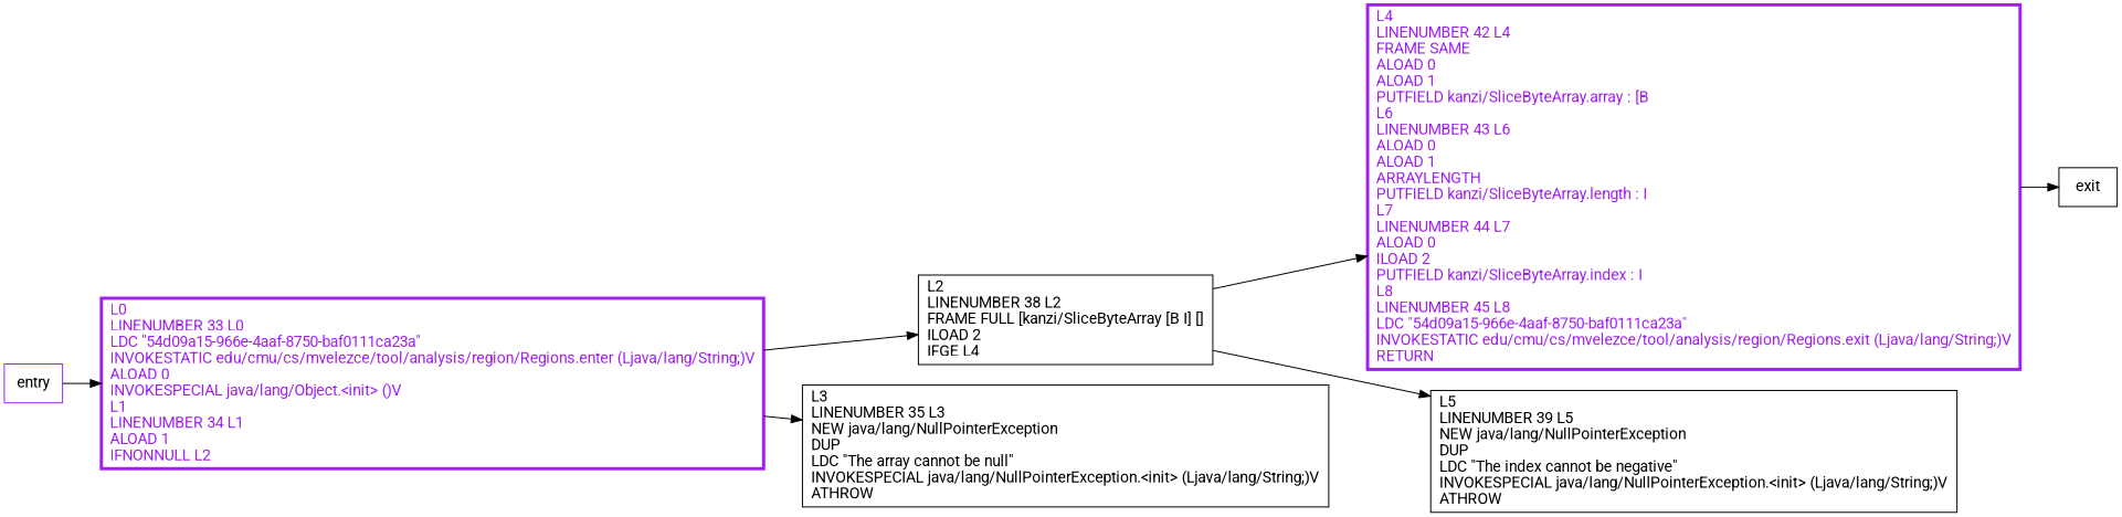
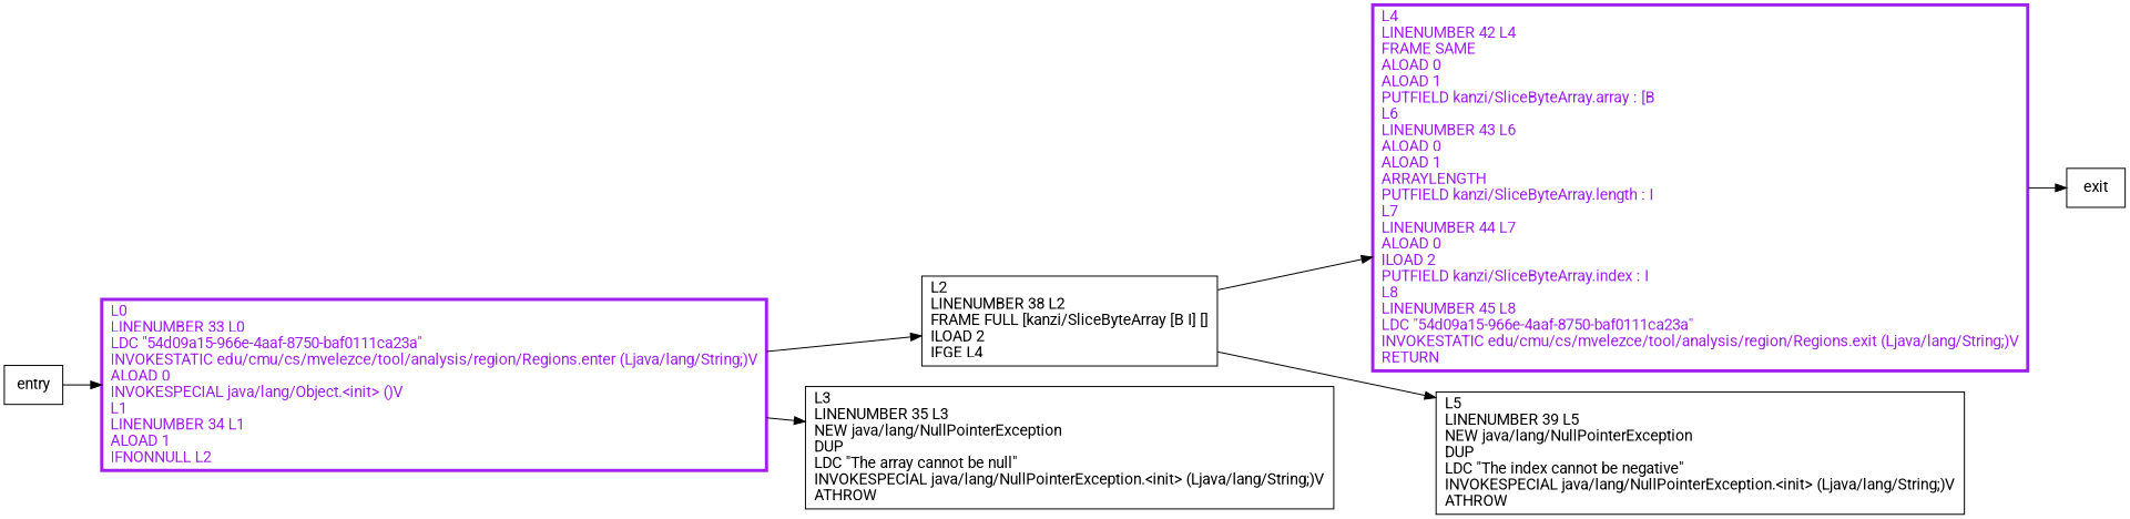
  digraph {
    rankdir=LR
    fontname=Roboto
    node [shape=record fontname=Roboto]
    edge [fontname=Roboto]
    n1 [label="L2\lLINENUMBER 38 L2\lFRAME FULL [kanzi/SliceByteArray [B I] []\lILOAD 2\lIFGE L4\l"]
    n2 [color=purple fontcolor=purple label="L4\lLINENUMBER 42 L4\lFRAME SAME\lALOAD 0\lALOAD 1\lPUTFIELD kanzi/SliceByteArray.array : [B\lL6\lLINENUMBER 43 L6\lALOAD 0\lALOAD 1\lARRAYLENGTH\lPUTFIELD kanzi/SliceByteArray.length : I\lL7\lLINENUMBER 44 L7\lALOAD 0\lILOAD 2\lPUTFIELD kanzi/SliceByteArray.index : I\lL8\lLINENUMBER 45 L8\lLDC \"54d09a15-966e-4aaf-8750-baf0111ca23a\"\lINVOKESTATIC edu/cmu/cs/mvelezce/tool/analysis/region/Regions.exit (Ljava/lang/String;)V\lRETURN\l" penwidth=3]
    n3 [label="L5\lLINENUMBER 39 L5\lNEW java/lang/NullPointerException\lDUP\lLDC \"The index cannot be negative\"\lINVOKESPECIAL java/lang/NullPointerException.\<init\> (Ljava/lang/String;)V\lATHROW\l"]
    n4 [label="L3\lLINENUMBER 35 L3\lNEW java/lang/NullPointerException\lDUP\lLDC \"The array cannot be null\"\lINVOKESPECIAL java/lang/NullPointerException.\<init\> (Ljava/lang/String;)V\lATHROW\l"]
    exit
    n6 [color=purple fontcolor=purple label="L0\lLINENUMBER 33 L0\lLDC \"54d09a15-966e-4aaf-8750-baf0111ca23a\"\lINVOKESTATIC edu/cmu/cs/mvelezce/tool/analysis/region/Regions.enter (Ljava/lang/String;)V\lALOAD 0\lINVOKESPECIAL java/lang/Object.\<init\> ()V\lL1\lLINENUMBER 34 L1\lALOAD 1\lIFNONNULL L2\l" penwidth=3]
-   entry [color=purple]
+   entry
    n1 -> n2
    n1 -> n3
    n2 -> exit
    n6 -> n1
    n6 -> n4
    entry -> n6
  }
